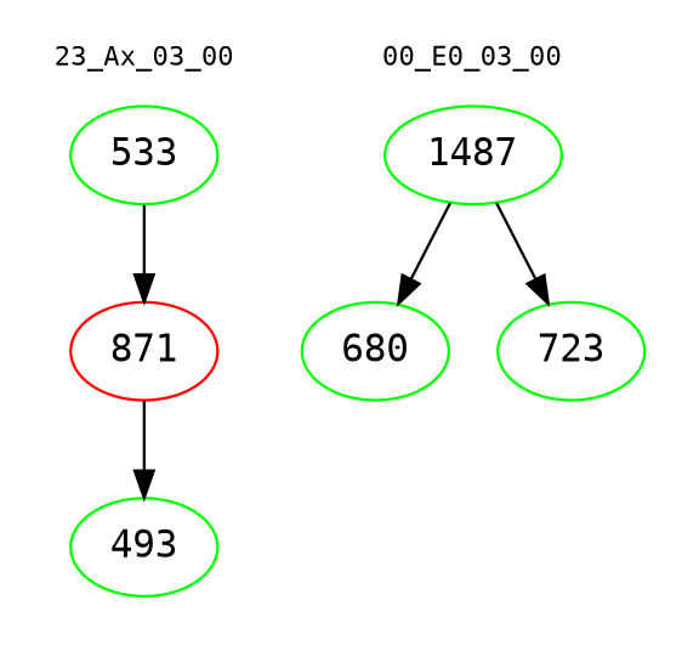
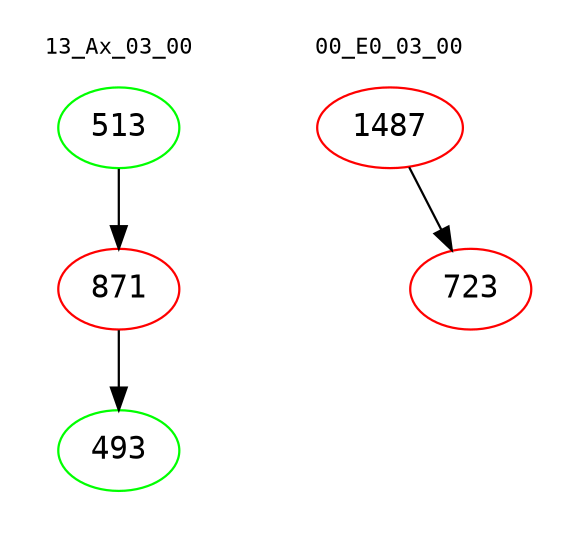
  digraph {
    fontname="DejaVu Sans Mono"
    node [color=green fontname="DejaVu Sans Mono"]
    edge [color=black fontname="DejaVu Sans Mono"]
    n1 [color=red label=871]
    n2 [label=493]
-   n3 [label=533]
-   n4 [label=1487]
-   n5 [label=680]
-   n6 [label=723]
+   n3 [label=513]
+   n4 [color=red label=1487]
+   n6 [color=red label=723]
    subgraph cluster_1 {
      color=white
      fontsize=10
-     label="23_Ax_03_00"
+     label="13_Ax_03_00"
      n1
      n2
      n3
    }
    subgraph cluster_2 {
      color=white
      fontsize=10
      label="00_E0_03_00"
      n4
-     n5
      n6
    }
    n1 -> n2
    n3 -> n1
-   n4 -> n5
    n4 -> n6
  }
